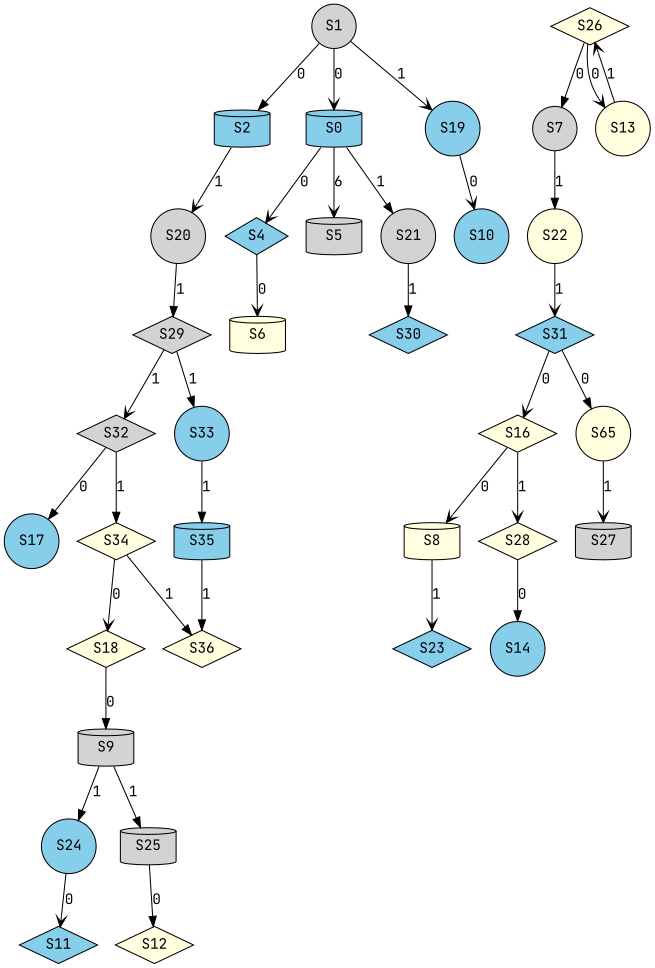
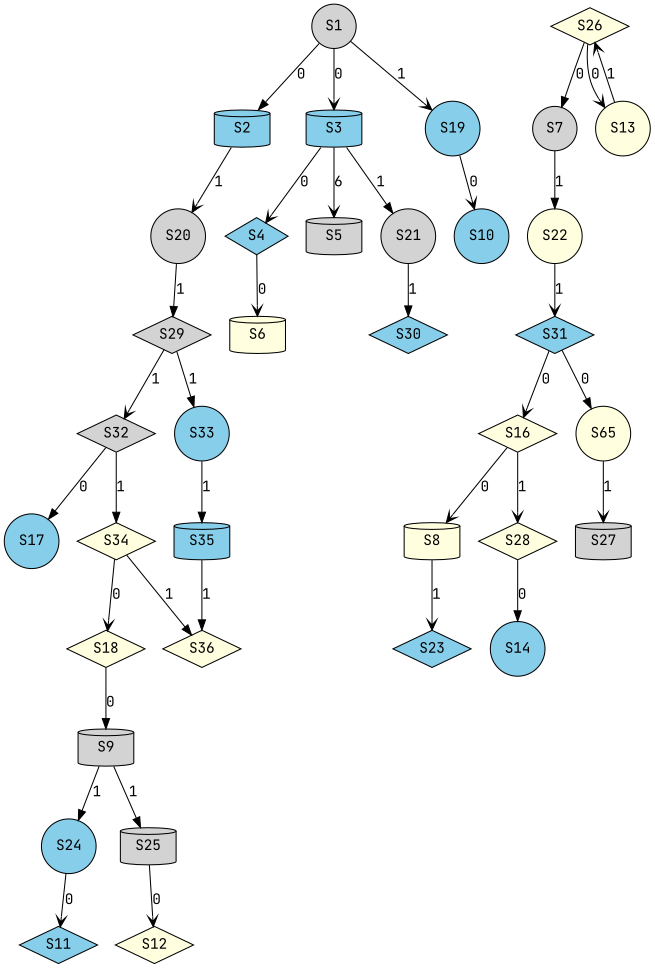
  strict digraph {
    fontname="JetBrains Mono"
    node [fillcolor=skyblue fontname="JetBrains Mono" shape=diamond style=filled]
    edge [arrowhead=normal fontname="JetBrains Mono"]
    S1 [fillcolor=lightgrey shape=circle]
    S2 [shape=cylinder]
-   S3 [shape=cylinder label=S0]
+   S3 [shape=cylinder]
    S19 [shape=circle]
    S20 [fillcolor=lightgrey shape=circle]
    S4
    S5 [fillcolor=lightgrey shape=cylinder]
    S21 [fillcolor=lightgrey shape=circle]
    S10 [shape=circle]
    S29 [fillcolor=lightgrey]
    S6 [fillcolor=lightyellow shape=cylinder]
    S30
    S14 [shape=circle]
    S7 [fillcolor=lightgrey shape=circle]
    S22 [fillcolor=lightyellow shape=circle]
    S31
    S16 [fillcolor=lightyellow]
    S8 [fillcolor=lightyellow shape=cylinder]
    S28 [fillcolor=lightyellow]
    S23
    S18 [fillcolor=lightyellow]
    S9 [fillcolor=lightgrey shape=cylinder]
    S24 [shape=circle]
    S25 [fillcolor=lightgrey shape=cylinder]
    S11
    S12 [fillcolor=lightyellow]
    S26 [fillcolor=lightyellow]
    S13 [fillcolor=lightyellow shape=circle]
    n29 [fillcolor=lightyellow label=S65 shape=circle]
    S27 [fillcolor=lightgrey shape=cylinder]
    S32 [fillcolor=lightgrey]
    S17 [shape=circle]
    S34 [fillcolor=lightyellow]
    S36 [fillcolor=lightyellow]
    S33 [shape=circle]
    S35 [shape=cylinder]
    S1 -> S2 [label=0]
    S1 -> S3 [arrowhead=vee label=0]
    S1 -> S19 [arrowhead=vee label=1]
    S2 -> S20 [arrowhead=vee label=1]
    S3 -> S4 [arrowhead=vee label=0]
    S3 -> S5 [arrowhead=vee label=6]
    S3 -> S21 [label=1]
    S19 -> S10 [arrowhead=vee label=0]
    S20 -> S29 [label=1]
    S4 -> S6 [arrowhead=vee label=0]
    S21 -> S30 [label=1]
    S29 -> S32 [arrowhead=vee label=1]
    S29 -> S33 [label=1]
    S7 -> S22 [label=1]
    S22 -> S31 [arrowhead=vee label=1]
    S31 -> S16 [arrowhead=vee label=0]
    S31 -> n29 [label=0]
    S16 -> S8 [arrowhead=vee label=0]
    S16 -> S28 [arrowhead=vee label=1]
    S8 -> S23 [arrowhead=vee label=1]
    S28 -> S14 [label=0]
    S18 -> S9 [label=0]
    S9 -> S24 [label=1]
    S9 -> S25 [label=1]
    S24 -> S11 [arrowhead=vee label=0]
-   S25 -> S12 [label=0]
+   S25 -> S12 [arrowhead=vee label=0]
    S26 -> S7 [label=0]
    S26 -> S13 [arrowhead=vee label=0]
    S13 -> S26 [arrowhead=vee label=1]
    n29 -> S27 [arrowhead=vee label=1]
    S32 -> S17 [label=0]
    S32 -> S34 [label=1]
    S34 -> S18 [arrowhead=vee label=0]
    S34 -> S36 [label=1]
    S33 -> S35 [label=1]
    S35 -> S36 [label=1]
  }
